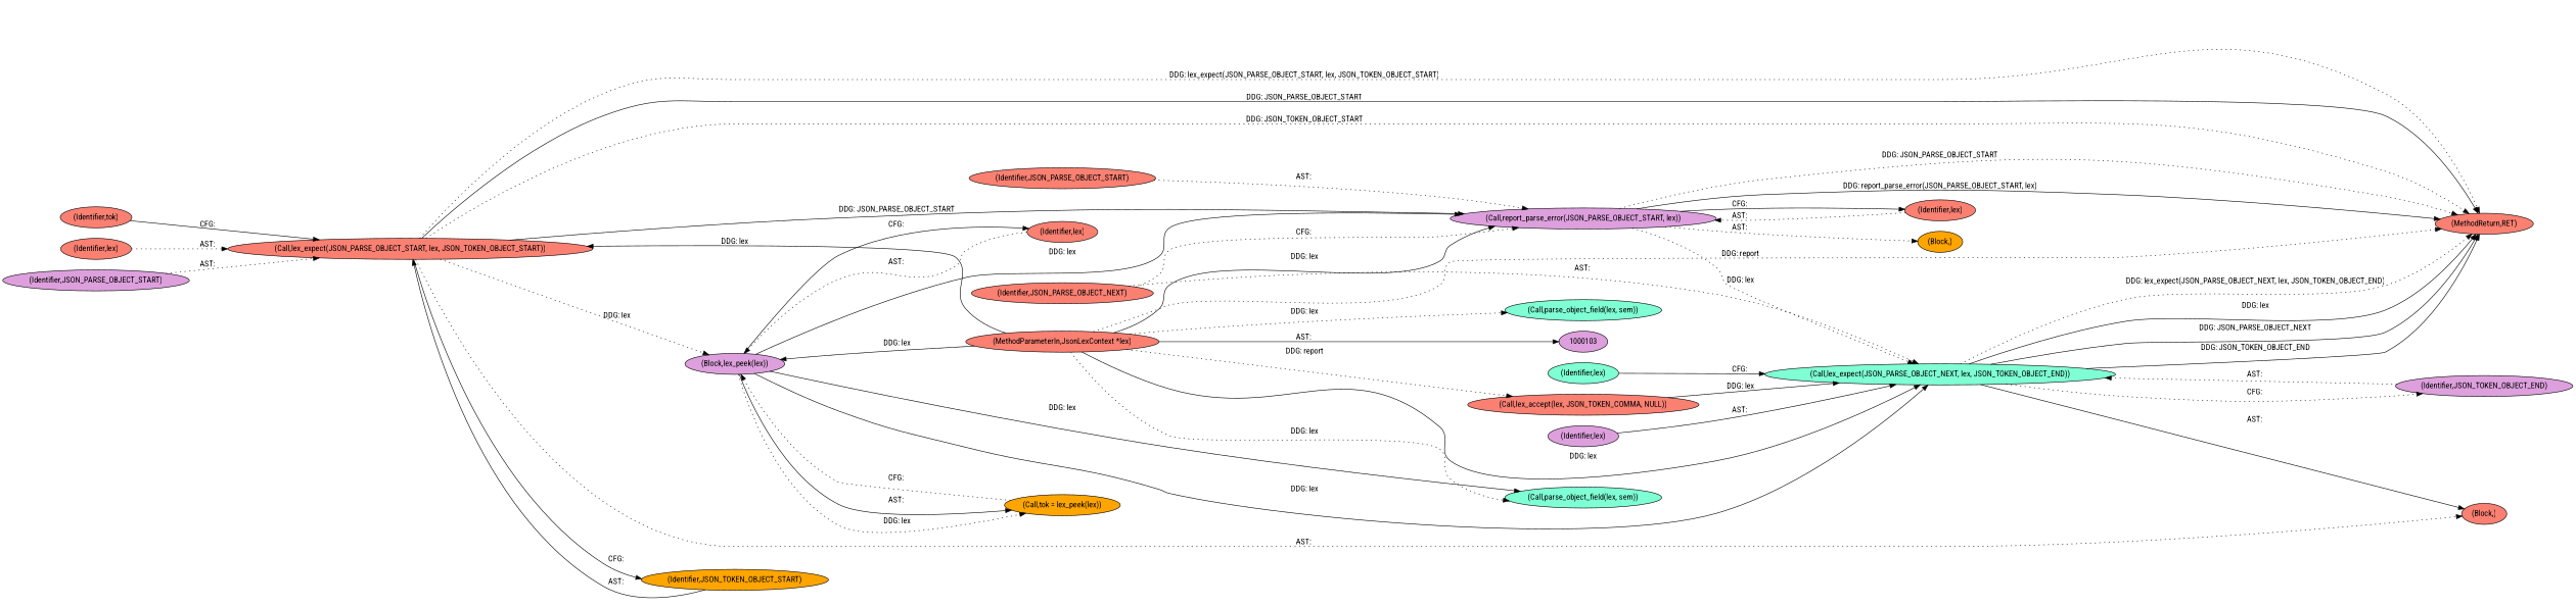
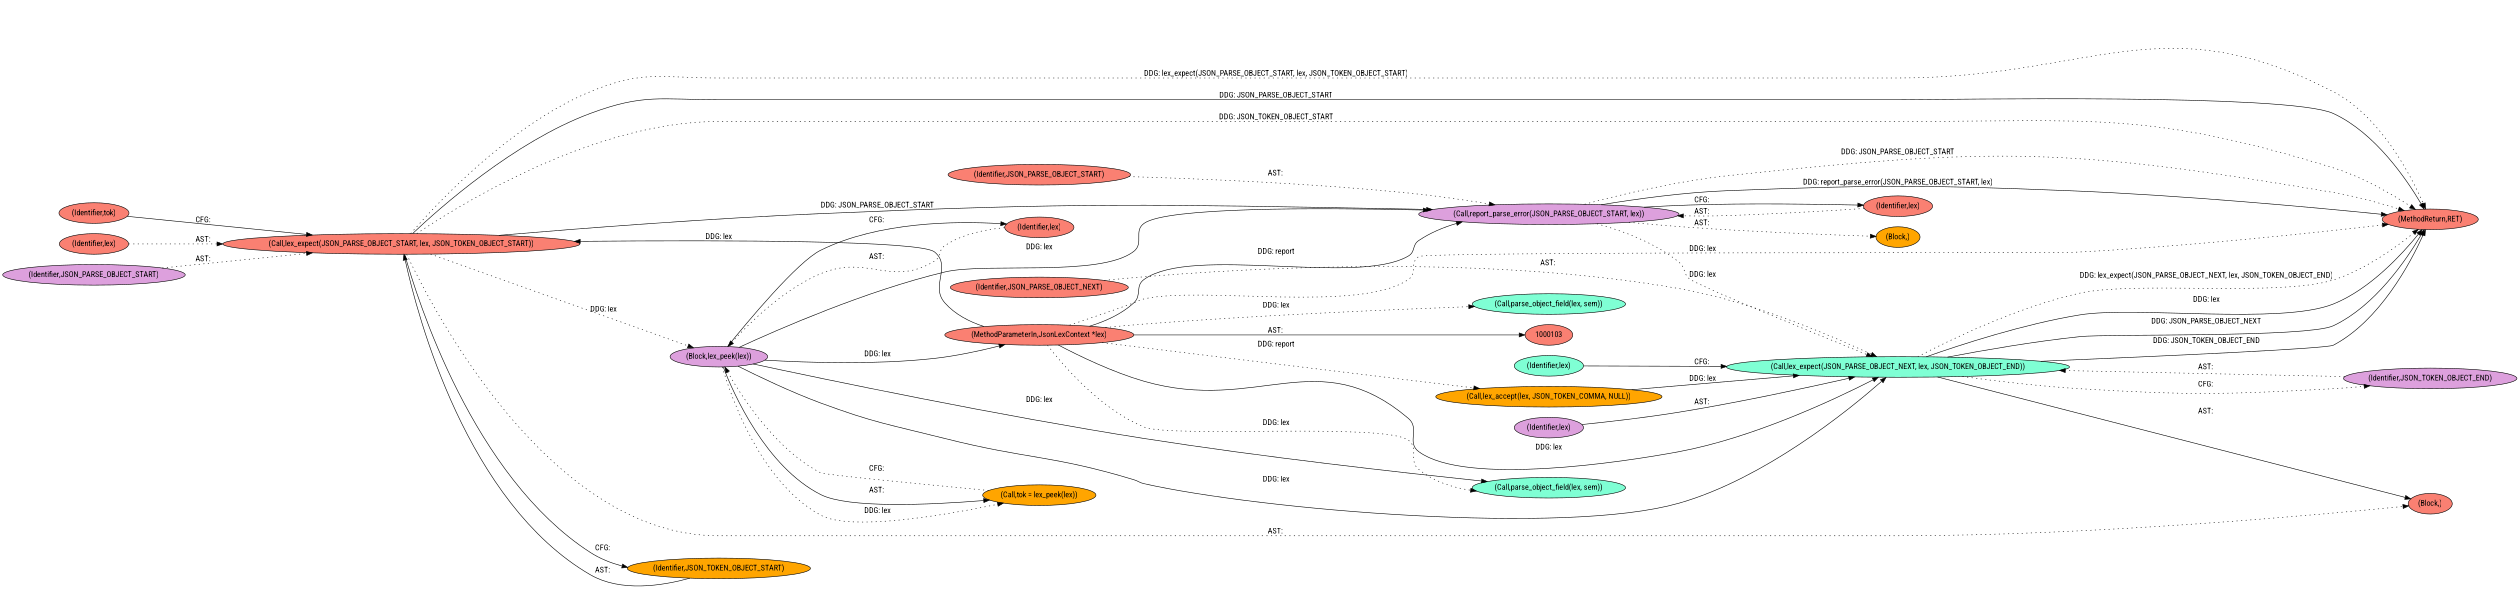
  digraph {
    fontname="Roboto Condensed"
    rankdir=LR
    node [fillcolor=salmon fontname="Roboto Condensed" style=filled]
    edge [fontname="Roboto Condensed" style=solid]
    n1 [fillcolor=plum label="(Call,report_parse_error(JSON_PARSE_OBJECT_START, lex))"]
    n2 [fillcolor=aquamarine label="(Call,lex_expect(JSON_PARSE_OBJECT_NEXT, lex, JSON_TOKEN_OBJECT_END))"]
    n3 [label="(Identifier,lex)"]
    n4 [fillcolor=orange label="(Block,)"]
    n5 [label="(MethodReturn,RET)"]
    n6 [label="(Block,)"]
    n7 [fillcolor=plum label="(Identifier,JSON_TOKEN_OBJECT_END)"]
    n8 [label="(Call,lex_expect(JSON_PARSE_OBJECT_START, lex, JSON_TOKEN_OBJECT_START))"]
    n9 [fillcolor=plum label="(Block,lex_peek(lex))"]
    n10 [fillcolor=orange label="(Identifier,JSON_TOKEN_OBJECT_START)"]
    n11 [fillcolor=aquamarine label="(Call,parse_object_field(lex, sem))"]
    n12 [fillcolor=orange label="(Call,tok = lex_peek(lex))"]
    n13 [label="(Identifier,lex)"]
    n14 [label="(MethodParameterIn,JsonLexContext *lex)"]
-   n15 [label="(Call,lex_accept(lex, JSON_TOKEN_COMMA, NULL))"]
+   n15 [fillcolor=orange label="(Call,lex_accept(lex, JSON_TOKEN_COMMA, NULL))"]
    n16 [fillcolor=aquamarine label="(Call,parse_object_field(lex, sem))"]
-   1000103 [fillcolor=plum]
+   1000103
    n18 [label="(Identifier,tok)"]
    n19 [label="(Identifier,lex)"]
    n20 [label="(Identifier,JSON_PARSE_OBJECT_NEXT)"]
    n21 [fillcolor=plum label="(Identifier,lex)"]
    n22 [fillcolor=aquamarine label="(Identifier,lex)"]
    n23 [fillcolor=plum label="(Identifier,JSON_PARSE_OBJECT_START)"]
    n24 [label="(Identifier,JSON_PARSE_OBJECT_START)"]
    n1 -> n2 [label="DDG: lex" style=dotted]
    n1 -> n3 [label="CFG: "]
    n1 -> n4 [label="AST: " style=dotted]
    n1 -> n5 [label="DDG: report_parse_error(JSON_PARSE_OBJECT_START, lex)"]
    n1 -> n5 [label="DDG: JSON_PARSE_OBJECT_START" style=dotted]
    n2 -> n5 [label="DDG: JSON_TOKEN_OBJECT_END"]
    n2 -> n5 [label="DDG: lex_expect(JSON_PARSE_OBJECT_NEXT, lex, JSON_TOKEN_OBJECT_END)" style=dotted]
    n2 -> n5 [label="DDG: lex"]
    n2 -> n5 [label="DDG: JSON_PARSE_OBJECT_NEXT"]
    n2 -> n6 [label="AST: "]
    n2 -> n7 [label="CFG: " style=dotted]
    n3 -> n1 [label="AST: " style=dotted]
    n7 -> n2 [label="AST: " style=dotted]
    n8 -> n1 [label="DDG: JSON_PARSE_OBJECT_START"]
    n8 -> n5 [label="DDG: lex_expect(JSON_PARSE_OBJECT_START, lex, JSON_TOKEN_OBJECT_START)" style=dotted]
    n8 -> n5 [label="DDG: JSON_PARSE_OBJECT_START"]
    n8 -> n5 [label="DDG: JSON_TOKEN_OBJECT_START" style=dotted]
    n8 -> n6 [label="AST: " style=dotted]
    n8 -> n9 [label="DDG: lex" style=dotted]
    n8 -> n10 [label="CFG: "]
    n9 -> n1 [label="DDG: lex"]
    n9 -> n2 [label="DDG: lex"]
    n9 -> n11 [label="DDG: lex"]
    n9 -> n12 [label="AST: "]
    n9 -> n12 [label="DDG: lex" style=dotted]
    n9 -> n13 [label="CFG: "]
    n10 -> n8 [label="AST: "]
    n12 -> n9 [label="CFG: " style=dotted]
    n13 -> n9 [label="AST: " style=dotted]
-   n14 -> n1 [label="DDG: lex"]
+   n14 -> n1 [label="DDG: report"]
    n14 -> n2 [label="DDG: lex"]
-   n14 -> n5 [label="DDG: report" style=dotted]
+   n14 -> n5 [label="DDG: lex" style=dotted]
    n14 -> n8 [label="DDG: lex"]
-   n14 -> n9 [label="DDG: lex"]
+   n9 -> n14 [label="DDG: lex"]
    n14 -> n11 [label="DDG: lex" style=dotted]
    n14 -> n15 [label="DDG: report" style=dotted]
    n14 -> n16 [label="DDG: lex" style=dotted]
    n14 -> 1000103 [label="AST: "]
    n15 -> n2 [label="DDG: lex"]
    n18 -> n8 [label="CFG: "]
    n19 -> n8 [label="AST: " style=dotted]
-   n20 -> n1 [label="CFG: " style=dotted]
    n20 -> n2 [label="AST: " style=dotted]
    n21 -> n2 [label="AST: "]
    n22 -> n2 [label="CFG: "]
    n23 -> n8 [label="AST: " style=dotted]
    n24 -> n1 [label="AST: " style=dotted]
  }
